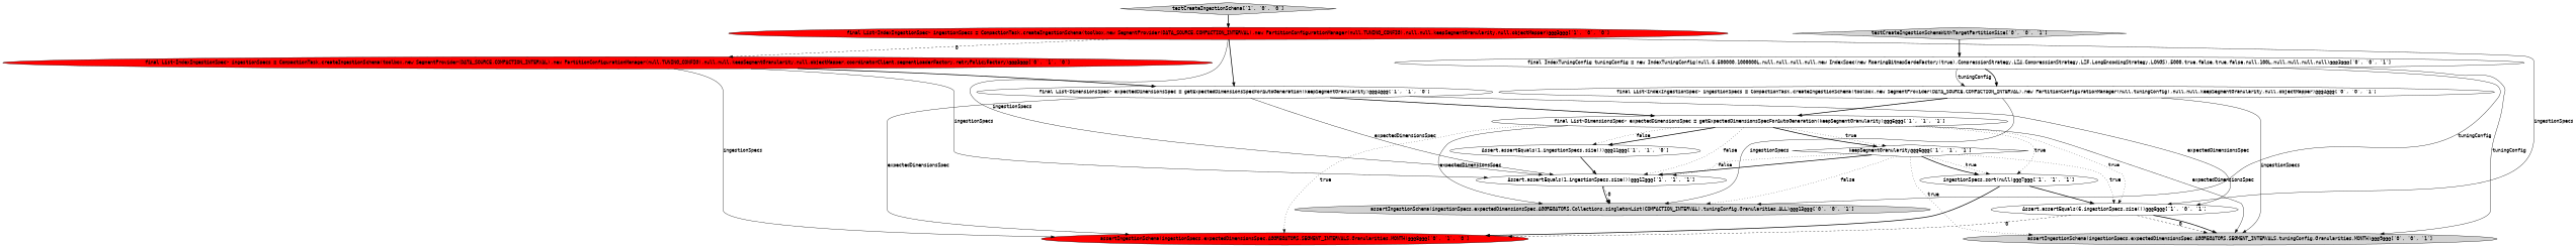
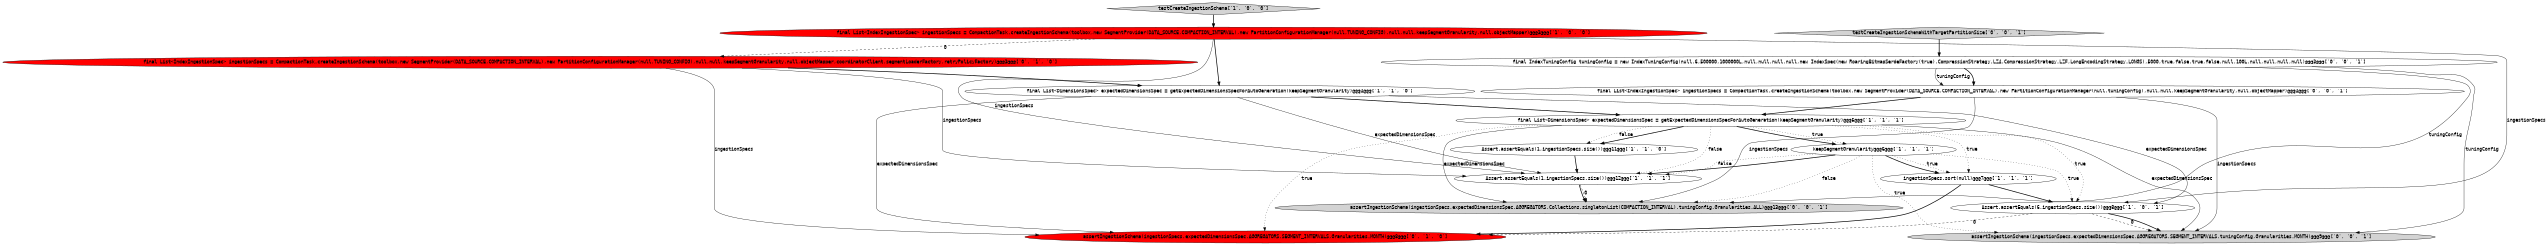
  digraph {
    fontname="DejaVu Sans Mono"
    node [fillcolor=white fontname="DejaVu Sans Mono" shape=ellipse style=filled]
    edge [fontname="DejaVu Sans Mono" style=bold]
    n1 [label="Assert.assertEquals(1,ingestionSpecs.size())@@@12@@@['1', '1', '1']"]
    n2 [fillcolor=lightgray label="assertIngestionSchema(ingestionSpecs,expectedDimensionsSpec,AGGREGATORS,Collections.singletonList(COMPACTION_INTERVAL),tuningConfig,Granularities.ALL)@@@13@@@['0', '0', '1']"]
    n3 [label="ingestionSpecs.sort(null)@@@7@@@['1', '1', '1']"]
    n4 [fillcolor=red label="assertIngestionSchema(ingestionSpecs,expectedDimensionsSpec,AGGREGATORS,SEGMENT_INTERVALS,Granularities.MONTH)@@@8@@@['0', '1', '0']"]
    n5 [label="Assert.assertEquals(6,ingestionSpecs.size())@@@8@@@['1', '0', '1']"]
    n6 [fillcolor=lightgray label="assertIngestionSchema(ingestionSpecs,expectedDimensionsSpec,AGGREGATORS,SEGMENT_INTERVALS,tuningConfig,Granularities.MONTH)@@@9@@@['0', '0', '1']"]
    n7 [fillcolor=lightgray label="testCreateIngestionSchema['1', '0', '0']" shape=diamond]
    n8 [fillcolor=red label="final List<IndexIngestionSpec> ingestionSpecs = CompactionTask.createIngestionSchema(toolbox,new SegmentProvider(DATA_SOURCE,COMPACTION_INTERVAL),new PartitionConfigurationManager(null,TUNING_CONFIG),null,null,keepSegmentGranularity,null,objectMapper)@@@3@@@['1', '0', '0']"]
    n9 [fillcolor=red label="final List<IndexIngestionSpec> ingestionSpecs = CompactionTask.createIngestionSchema(toolbox,new SegmentProvider(DATA_SOURCE,COMPACTION_INTERVAL),new PartitionConfigurationManager(null,TUNING_CONFIG),null,null,keepSegmentGranularity,null,objectMapper,coordinatorClient,segmentLoaderFactory,retryPolicyFactory)@@@3@@@['0', '1', '0']"]
    n10 [label="final List<DimensionsSpec> expectedDimensionsSpec = getExpectedDimensionsSpecForAutoGeneration(keepSegmentGranularity)@@@4@@@['1', '1', '0']"]
    n11 [label="final List<DimensionsSpec> expectedDimensionsSpec = getExpectedDimensionsSpecForAutoGeneration(keepSegmentGranularity)@@@5@@@['1', '1', '1']"]
    n12 [label="Assert.assertEquals(1,ingestionSpecs.size())@@@11@@@['1', '1', '0']"]
-   n13 [label="keepSegmentGranularity@@@6@@@['1', '1', '1']" shape=diamond]
+   n13 [label="keepSegmentGranularity@@@6@@@['1', '1', '1']"]
    n14 [label="final List<IndexIngestionSpec> ingestionSpecs = CompactionTask.createIngestionSchema(toolbox,new SegmentProvider(DATA_SOURCE,COMPACTION_INTERVAL),new PartitionConfigurationManager(null,tuningConfig),null,null,keepSegmentGranularity,null,objectMapper)@@@4@@@['0', '0', '1']"]
    n15 [fillcolor=lightgray label="testCreateIngestionSchemaWithTargetPartitionSize['0', '0', '1']" shape=diamond]
    n16 [label="final IndexTuningConfig tuningConfig = new IndexTuningConfig(null,6,500000,1000000L,null,null,null,null,new IndexSpec(new RoaringBitmapSerdeFactory(true),CompressionStrategy.LZ4,CompressionStrategy.LZF,LongEncodingStrategy.LONGS),5000,true,false,true,false,null,100L,null,null,null,null)@@@3@@@['0', '0', '1']"]
    n1 -> n2
    n1 -> n2 [label=0 style=dashed]
    n3 -> n4
    n3 -> n5
    n5 -> n4 [label=0 style=dashed]
    n5 -> n6 [label=0 style=dashed]
    n5 -> n6
    n7 -> n8
    n8 -> n1 [label=ingestionSpecs style=solid]
    n8 -> n5 [label=ingestionSpecs style=solid]
    n8 -> n9 [label=0 style=dashed]
    n8 -> n10
    n9 -> n1 [label=ingestionSpecs style=solid]
    n9 -> n4 [label=ingestionSpecs style=solid]
    n9 -> n10
    n10 -> n1 [label=expectedDimensionsSpec style=solid]
    n10 -> n4 [label=expectedDimensionsSpec style=solid]
    n10 -> n5 [label=expectedDimensionsSpec style=solid]
    n10 -> n11
    n11 -> n1 [label=false style=dotted]
    n11 -> n2 [label=expectedDimensionsSpec style=solid]
    n11 -> n3 [label=true style=dotted]
    n11 -> n4 [label=true style=dotted]
    n11 -> n5 [label=true style=dotted]
    n11 -> n6 [label=expectedDimensionsSpec style=solid]
    n11 -> n12
    n11 -> n12 [label=false style=dotted]
    n11 -> n13
    n11 -> n13 [label=true style=dotted]
    n12 -> n1
    n13 -> n1
    n13 -> n1 [label=false style=dotted]
    n13 -> n2 [label=false style=dotted]
    n13 -> n3 [label=true style=dotted]
    n13 -> n3
    n13 -> n5 [label=true style=dotted]
    n13 -> n6 [label=true style=dotted]
    n14 -> n2 [label=ingestionSpecs style=solid]
    n14 -> n6 [label=ingestionSpecs style=solid]
    n14 -> n11
    n15 -> n16
    n16 -> n2 [label=tuningConfig style=solid]
    n16 -> n6 [label=tuningConfig style=solid]
    n16 -> n14
    n16 -> n14 [label=tuningConfig style=solid]
  }
